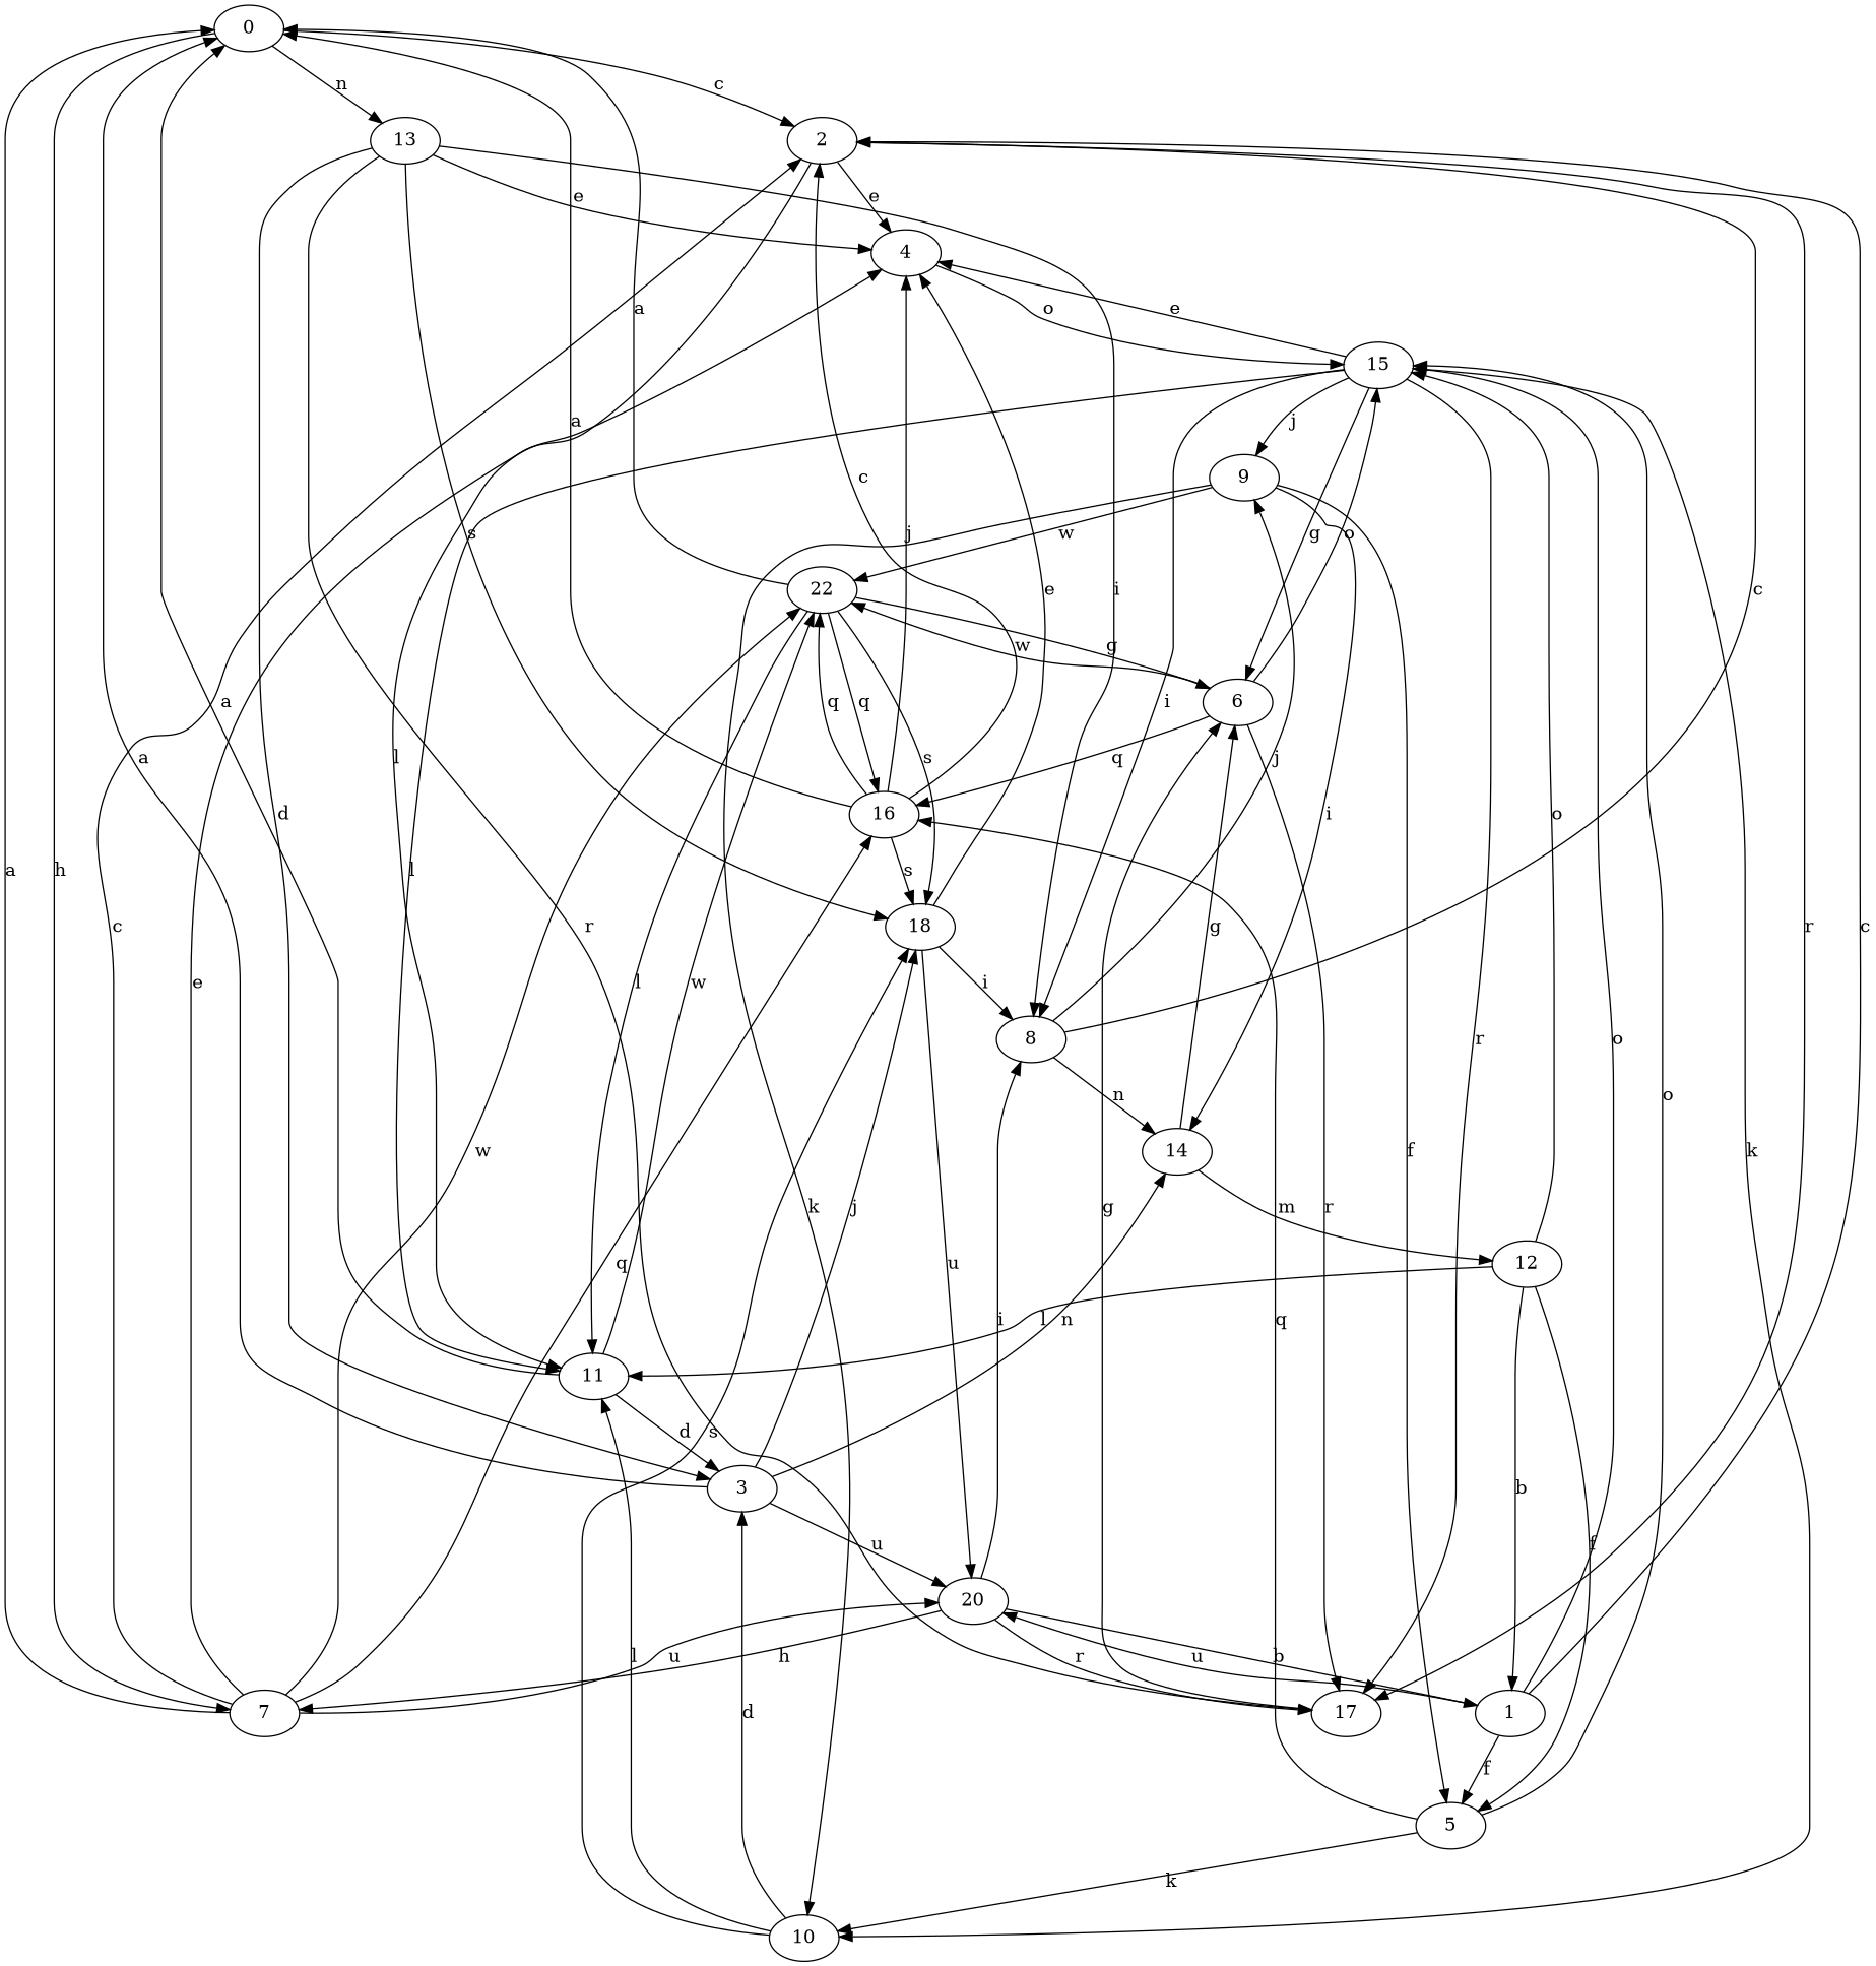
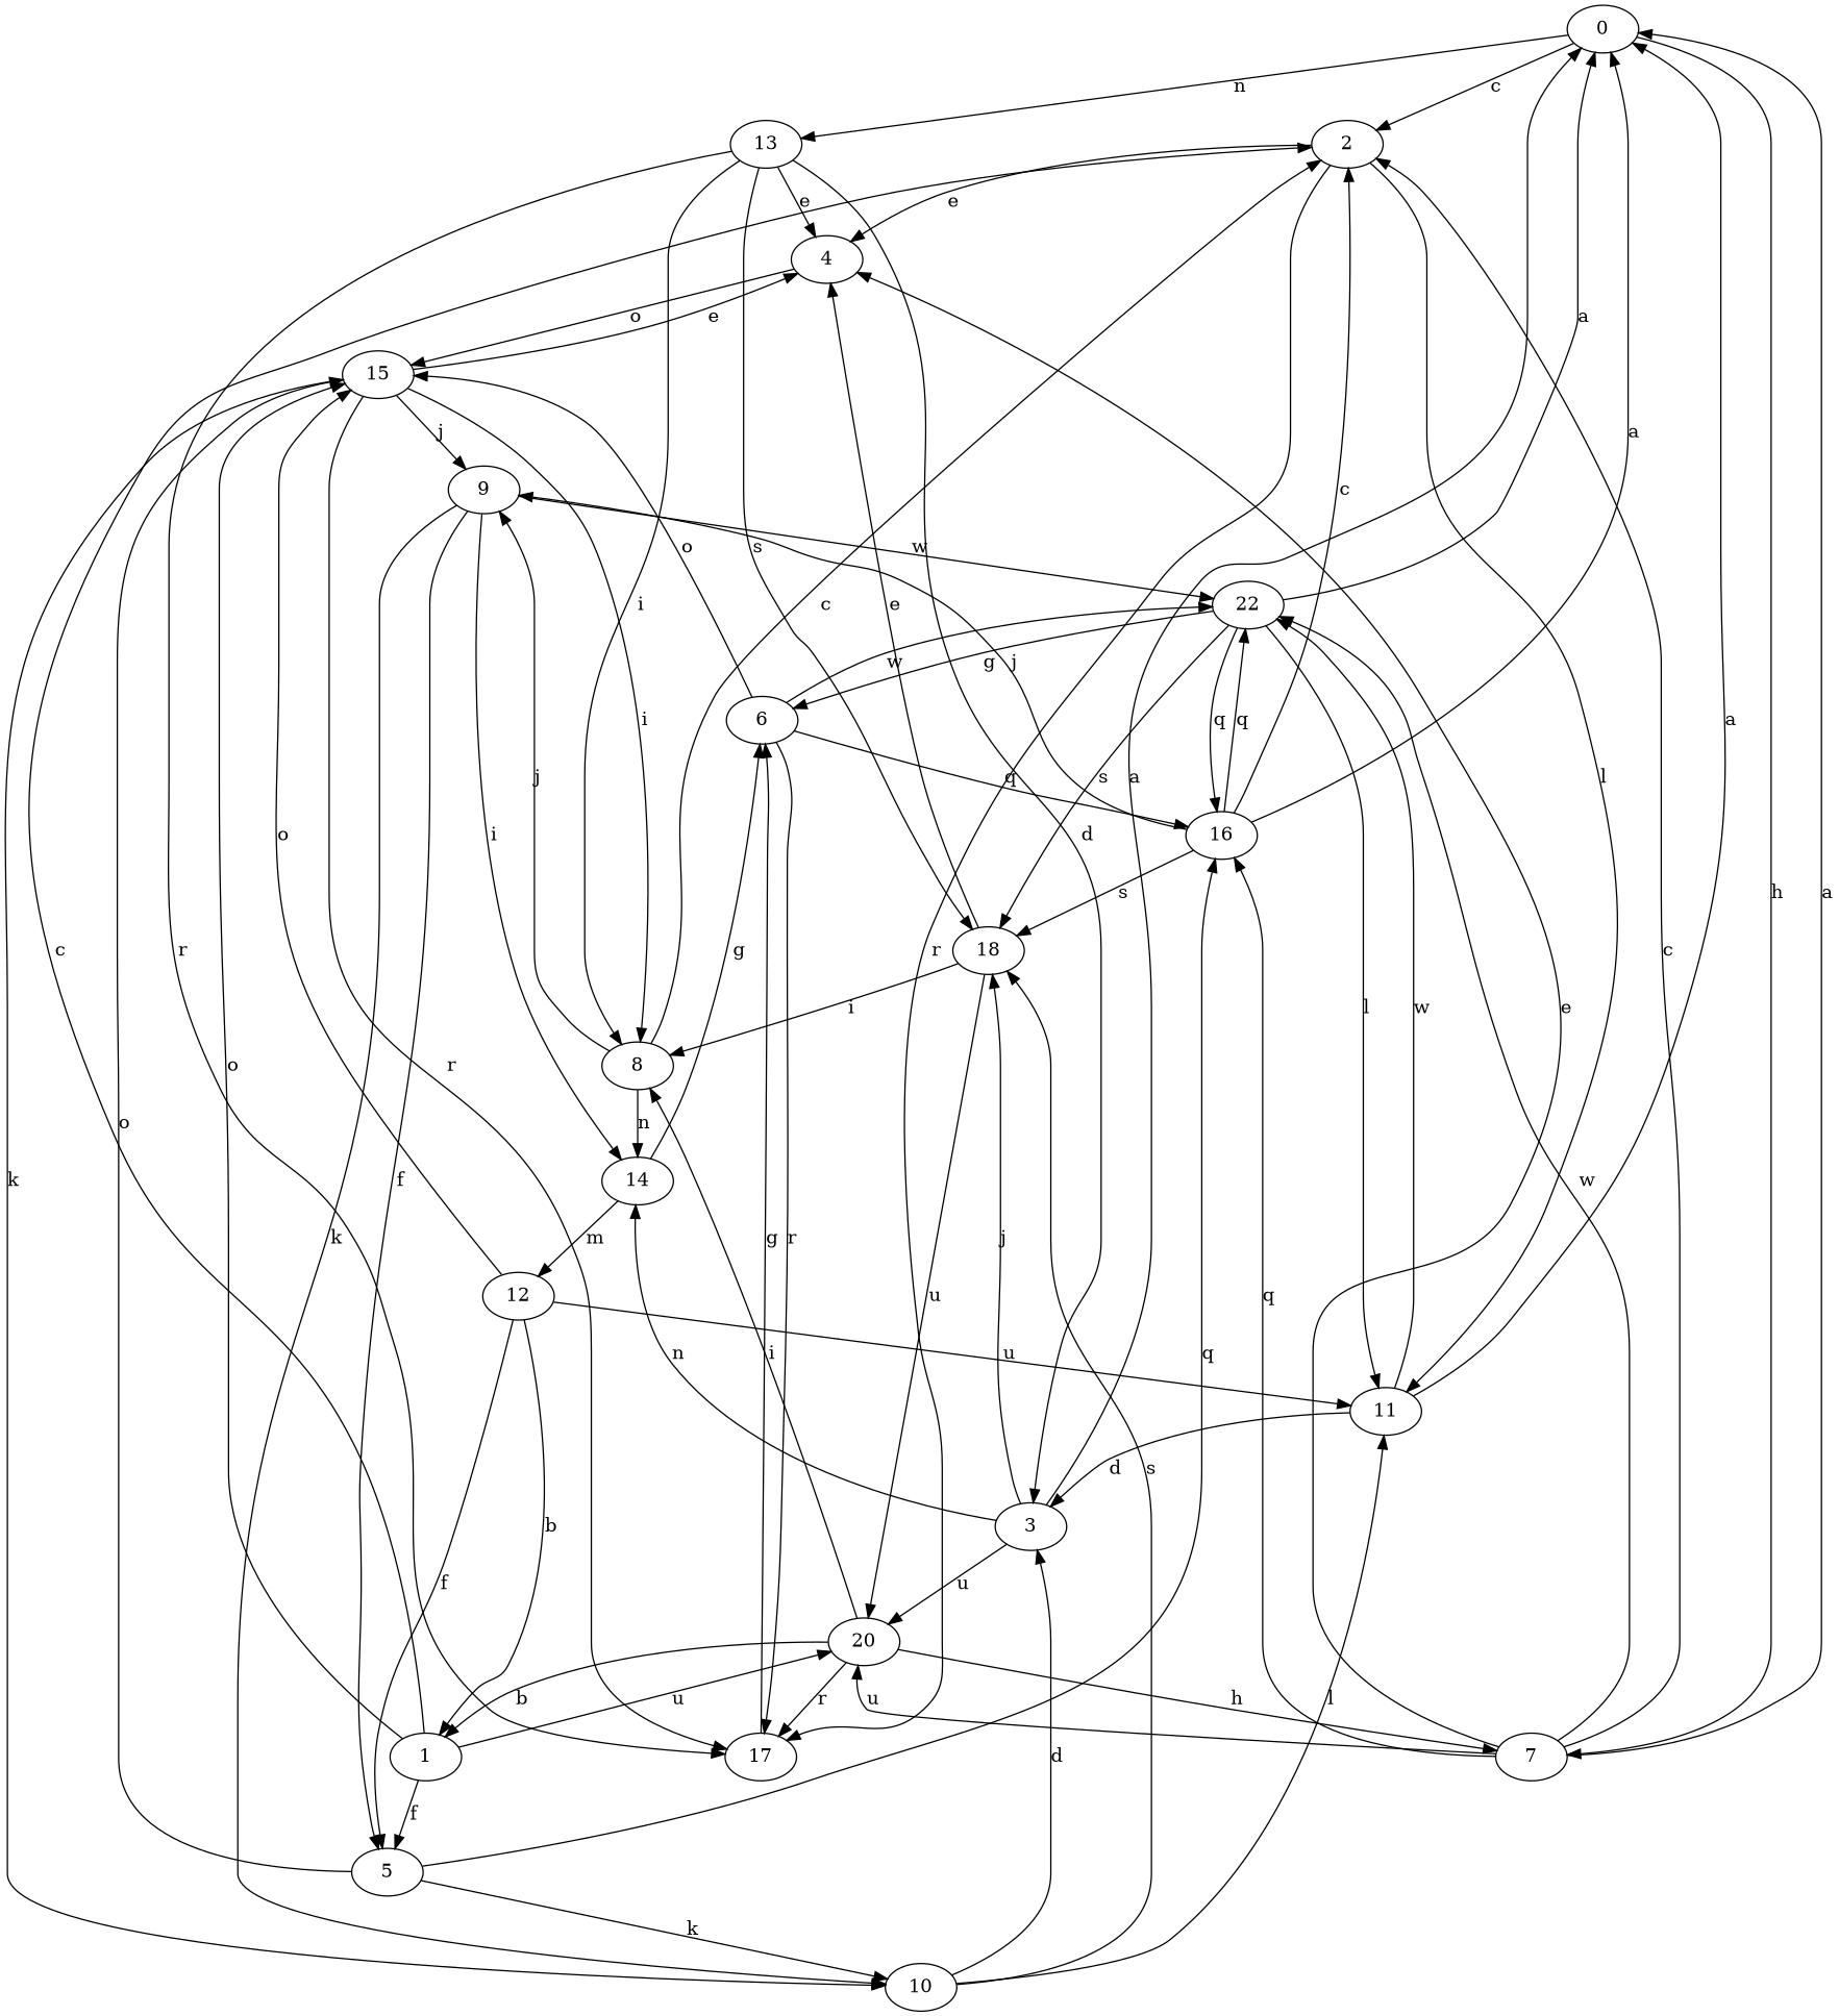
  strict digraph {
    0
    2
    7
    13
    4
    11
    17
    20
    16
    22
    3
    18
    8
    1
    5
    15
    10
    6
    9
    14
    12
    0 -> 2 [label=c]
    0 -> 7 [label=h]
    0 -> 13 [label=n]
    2 -> 4 [label=e]
    2 -> 11 [label=l]
    2 -> 17 [label=r]
    7 -> 0 [label=a]
    7 -> 2 [label=c]
    7 -> 4 [label=e]
    7 -> 20 [label=u]
    7 -> 16 [label=q]
    7 -> 22 [label=w]
    13 -> 4 [label=e]
    13 -> 17 [label=r]
    13 -> 3 [label=d]
    13 -> 18 [label=s]
    13 -> 8 [label=i]
    4 -> 15 [label=o]
    11 -> 0 [label=a]
    11 -> 22 [label=w]
    11 -> 3 [label=d]
    17 -> 6 [label=g]
    20 -> 7 [label=h]
    20 -> 17 [label=r]
    20 -> 8 [label=i]
    20 -> 1 [label=b]
    16 -> 0 [label=a]
    16 -> 2 [label=c]
    16 -> 22 [label=q]
    16 -> 18 [label=s]
-   16 -> 4 [label=j]
+   16 -> 9 [label=j]
    22 -> 0 [label=a]
    22 -> 11 [label=l]
    22 -> 16 [label=q]
    22 -> 18 [label=s]
    22 -> 6 [label=g]
    3 -> 0 [label=a]
    3 -> 20 [label=u]
    3 -> 18 [label=j]
    3 -> 14 [label=n]
    18 -> 4 [label=e]
    18 -> 20 [label=u]
    18 -> 8 [label=i]
    8 -> 2 [label=c]
    8 -> 9 [label=j]
    8 -> 14 [label=n]
    1 -> 2 [label=c]
    1 -> 20 [label=u]
    1 -> 5 [label=f]
    1 -> 15 [label=o]
    5 -> 16 [label=q]
    5 -> 15 [label=o]
    5 -> 10 [label=k]
    15 -> 4 [label=e]
-   15 -> 11 [label=l]
    15 -> 17 [label=r]
    15 -> 8 [label=i]
    15 -> 10 [label=k]
-   15 -> 6 [label=g]
    15 -> 9 [label=j]
    10 -> 11 [label=l]
    10 -> 3 [label=d]
    10 -> 18 [label=s]
    6 -> 17 [label=r]
    6 -> 16 [label=q]
    6 -> 22 [label=w]
    6 -> 15 [label=o]
    9 -> 22 [label=w]
    9 -> 5 [label=f]
    9 -> 10 [label=k]
    9 -> 14 [label=i]
    14 -> 6 [label=g]
    14 -> 12 [label=m]
-   12 -> 11 [label=l]
+   12 -> 11 [label=u]
    12 -> 1 [label=b]
    12 -> 5 [label=f]
    12 -> 15 [label=o]
  }
